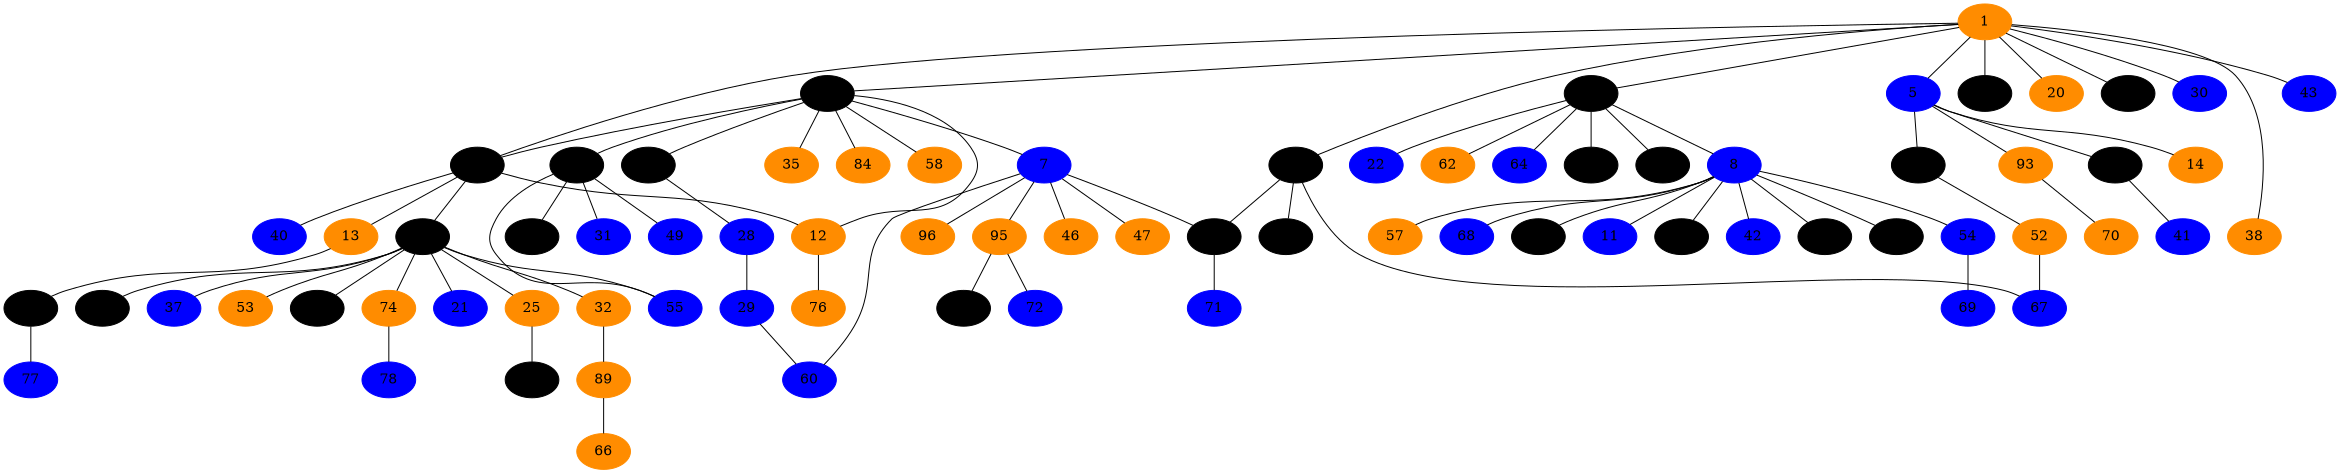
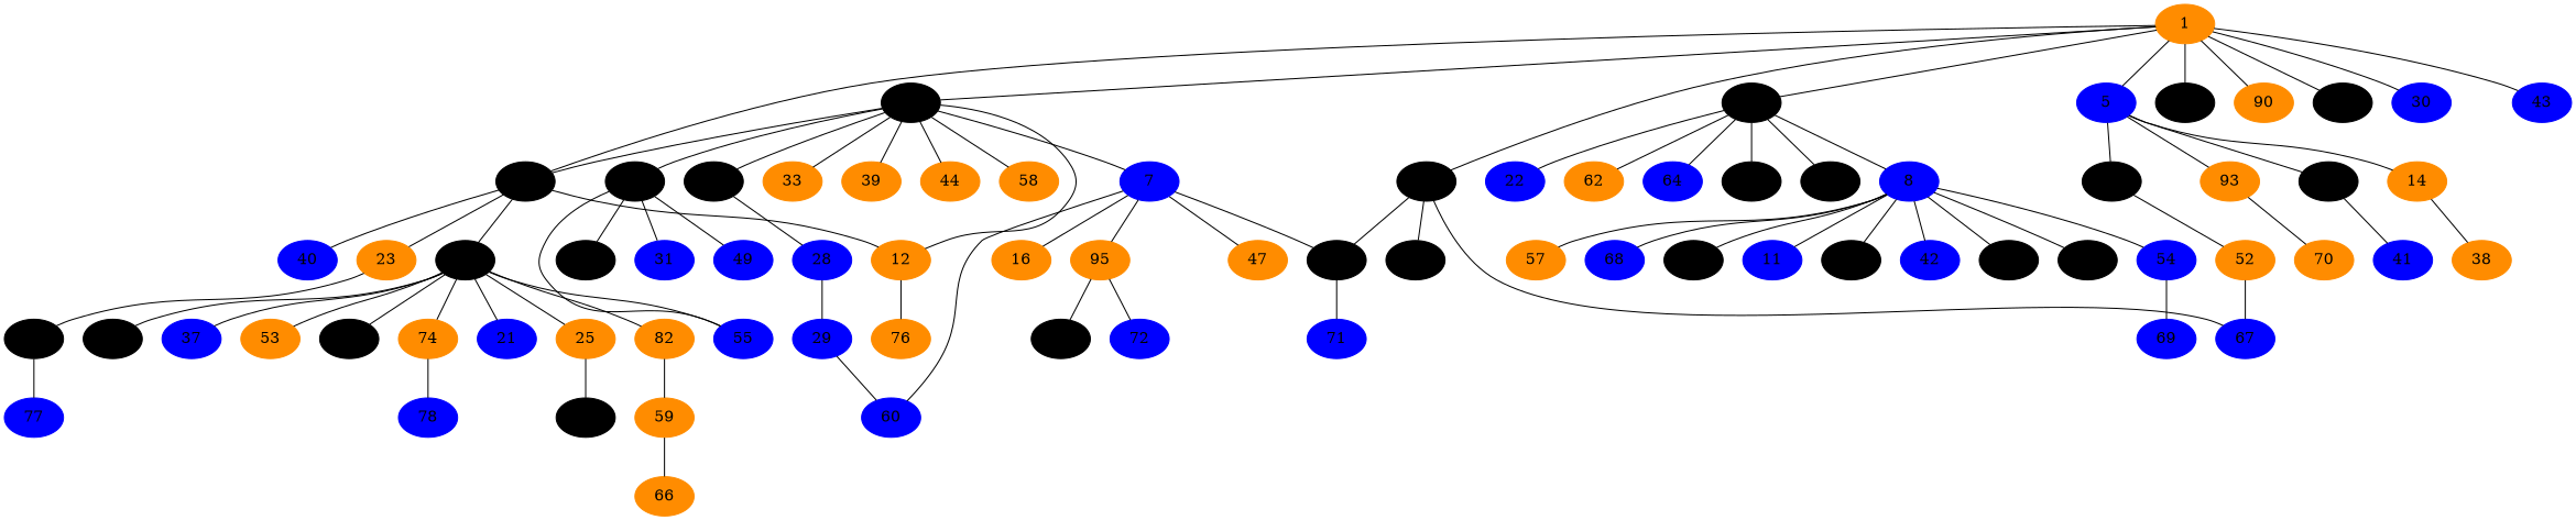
  graph {
    node [color=blue style=filled]
    1 [color=darkorange]
    2 [color=black]
    3 [color=black]
    4 [color=black]
    5
    10 [color=black]
    15 [color=black]
-   20 [color=darkorange]
+   20 [color=darkorange label=90]
    24 [color=black]
    30
    38 [color=darkorange]
    43
    7
    12 [color=darkorange]
    18 [color=black]
    26 [color=black]
-   39 [color=darkorange label=35]
-   44 [color=darkorange label=84]
+   33 [color=darkorange]
+   39 [color=darkorange]
+   44 [color=darkorange]
    58 [color=darkorange]
    9 [color=black]
    45 [color=black]
    67
    8
    22
    62 [color=darkorange]
    64
    65 [color=black]
    73 [color=black]
    6 [color=black]
    14 [color=darkorange]
    17 [color=black]
    n33 [color=darkorange label=93]
-   13 [color=darkorange]
+   13 [color=darkorange label=23]
    19 [color=black]
    40
-   59 [color=darkorange label=89]
+   59 [color=darkorange]
    66 [color=darkorange]
-   16 [color=darkorange label=96]
+   16 [color=darkorange]
    n40 [color=darkorange label=95]
-   46 [color=darkorange]
    47 [color=darkorange]
    60
    76 [color=darkorange]
    28
    55
    31
    49
    50 [color=black]
    71
    11
    36 [color=black]
    42
    48 [color=black]
    54
    56 [color=black]
    57 [color=darkorange]
    68
    75 [color=black]
    41
    52 [color=darkorange]
    70 [color=darkorange]
    61 [color=black]
    72
    69
    51 [color=black]
    21
    25 [color=darkorange]
-   32 [color=darkorange]
+   32 [color=darkorange label=82]
    34 [color=black]
    37
    53 [color=darkorange]
    63 [color=black]
    74 [color=darkorange]
    77
    29
    27 [color=black]
    78
    1 -- 2
    1 -- 3
    1 -- 4
    1 -- 5
    1 -- 10
    1 -- 15
    1 -- 20
    1 -- 24
    1 -- 30
-   1 -- 38
+   14 -- 38
    1 -- 43
    2 -- 10
    2 -- 7
    2 -- 12
    2 -- 18
    2 -- 26
+   2 -- 33
    2 -- 39
    2 -- 44
    2 -- 58
    3 -- 9
    3 -- 45
    3 -- 67
    4 -- 8
    4 -- 22
    4 -- 62
    4 -- 64
    4 -- 65
    4 -- 73
    5 -- 6
    5 -- 14
    5 -- 17
    5 -- n33
    10 -- 12
    10 -- 13
    10 -- 19
    10 -- 40
    7 -- 45
    7 -- 16
    7 -- n40
-   7 -- 46
    7 -- 47
    7 -- 60
    12 -- 76
    18 -- 28
    26 -- 55
    26 -- 31
    26 -- 49
    26 -- 50
    45 -- 71
    8 -- 11
    8 -- 36
    8 -- 42
    8 -- 48
    8 -- 54
    8 -- 56
    8 -- 57
    8 -- 68
    8 -- 75
    6 -- 41
    17 -- 52
    n33 -- 70
    13 -- 51
    19 -- 55
    19 -- 21
    19 -- 25
    19 -- 32
    19 -- 34
    19 -- 37
    19 -- 53
    19 -- 63
    19 -- 74
    59 -- 66
    n40 -- 61
    n40 -- 72
    28 -- 29
    54 -- 69
    52 -- 67
    51 -- 77
    25 -- 27
    32 -- 59
    74 -- 78
    29 -- 60
  }
